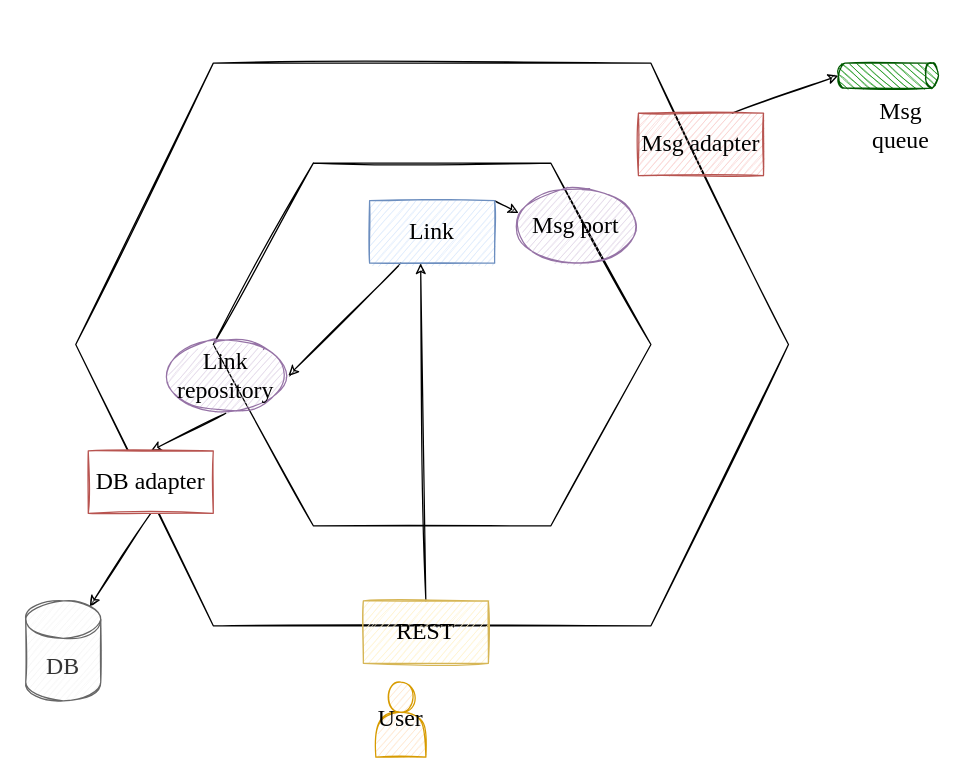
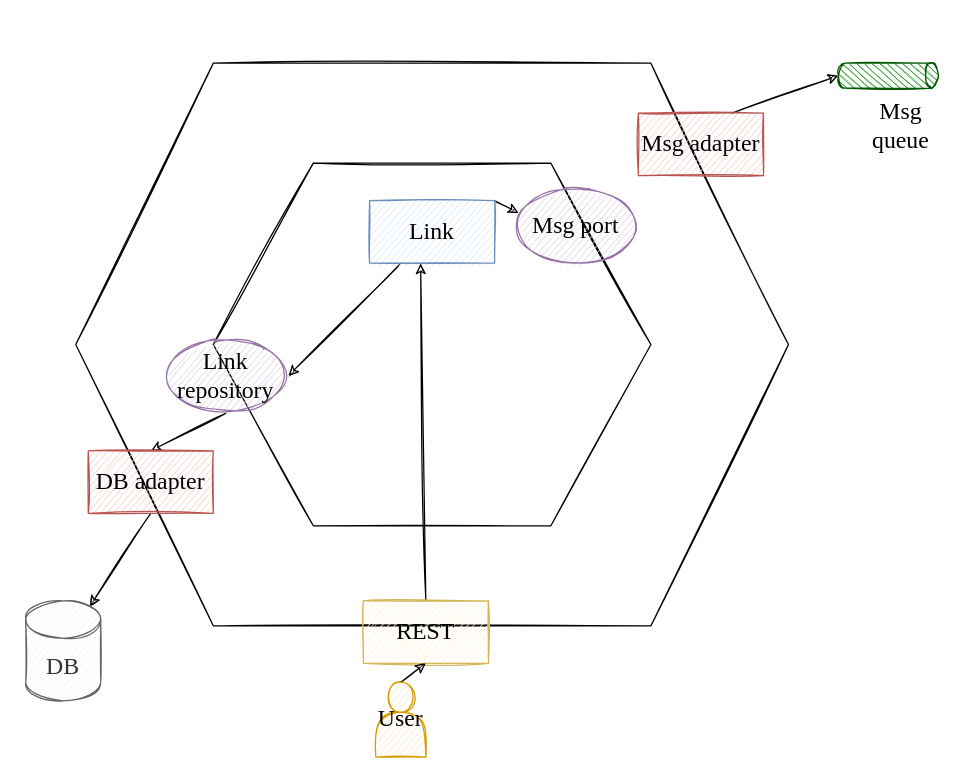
  <mxCell id="0" />
  <mxCell id="1" parent="0" />
  <mxCell id="2" value="" style="shape=hexagon;perimeter=hexagonPerimeter2;whiteSpace=wrap;html=1;fixedSize=1;size=110;sketch=1;" parent="1" vertex="1"><mxGeometry x="60" y="50" width="570" height="450" as="geometry" /></mxCell>
  <mxCell id="3" value="" style="shape=hexagon;perimeter=hexagonPerimeter2;whiteSpace=wrap;html=1;fixedSize=1;size=80;sketch=1;" parent="1" vertex="1"><mxGeometry x="170" y="130" width="350" height="290" as="geometry" /></mxCell>
  <mxCell id="4" value="DB" style="shape=cylinder3;whiteSpace=wrap;html=1;boundedLbl=1;backgroundOutline=1;size=15;sketch=1;fillColor=#f5f5f5;strokeColor=#666666;fontColor=#333333;fontFamily=Swanky and Moo Moo;fontSource=https%3A%2F%2Ffonts.googleapis.com%2Fcss%3Ffamily%3DSwanky%2Band%2BMoo%2BMoo;fontSize=19;" parent="1" vertex="1"><mxGeometry x="20" y="480" width="60" height="80" as="geometry" /></mxCell>
  <mxCell id="5" style="edgeStyle=none;rounded=0;sketch=1;orthogonalLoop=1;jettySize=auto;html=1;exitX=1;exitY=0;exitDx=0;exitDy=0;entryX=0.042;entryY=0.33;entryDx=0;entryDy=0;entryPerimeter=0;fontFamily=Swanky and Moo Moo;fontSize=19;" parent="1" source="7" target="16" edge="1"><mxGeometry relative="1" as="geometry" /></mxCell>
  <mxCell id="6" style="edgeStyle=none;rounded=0;sketch=1;orthogonalLoop=1;jettySize=auto;html=1;exitX=0.25;exitY=1;exitDx=0;exitDy=0;entryX=1;entryY=0.5;entryDx=0;entryDy=0;fontFamily=Swanky and Moo Moo;fontSize=19;" parent="1" source="7" target="11" edge="1"><mxGeometry relative="1" as="geometry" /></mxCell>
  <mxCell id="7" value="Link" style="rounded=0;whiteSpace=wrap;html=1;fontSize=19;sketch=1;fillColor=#dae8fc;strokeColor=#6c8ebf;fontFamily=Swanky and Moo Moo;fontSource=https%3A%2F%2Ffonts.googleapis.com%2Fcss%3Ffamily%3DSwanky%2Band%2BMoo%2BMoo;" parent="1" vertex="1"><mxGeometry x="295" y="160" width="100" height="50" as="geometry" /></mxCell>
  <mxCell id="8" style="edgeStyle=none;rounded=0;sketch=1;orthogonalLoop=1;jettySize=auto;html=1;exitX=0.5;exitY=0;exitDx=0;exitDy=0;entryX=0.408;entryY=1.003;entryDx=0;entryDy=0;entryPerimeter=0;fontFamily=Swanky and Moo Moo;fontSize=19;" parent="1" source="9" target="7" edge="1"><mxGeometry relative="1" as="geometry" /></mxCell>
  <mxCell id="9" value="REST" style="rounded=0;whiteSpace=wrap;html=1;fontSize=19;sketch=1;fillColor=#fff2cc;strokeColor=#d6b656;fontFamily=Swanky and Moo Moo;fontSource=https%3A%2F%2Ffonts.googleapis.com%2Fcss%3Ffamily%3DSwanky%2Band%2BMoo%2BMoo;" parent="1" vertex="1"><mxGeometry x="290" y="480" width="100" height="50" as="geometry" /></mxCell>
  <mxCell id="10" style="edgeStyle=none;rounded=0;sketch=1;orthogonalLoop=1;jettySize=auto;html=1;exitX=0.5;exitY=1;exitDx=0;exitDy=0;entryX=0.5;entryY=0;entryDx=0;entryDy=0;fontFamily=Swanky and Moo Moo;fontSize=19;" parent="1" source="11" target="13" edge="1"><mxGeometry relative="1" as="geometry" /></mxCell>
  <mxCell id="11" value="Link repository" style="ellipse;whiteSpace=wrap;html=1;align=center;sketch=1;fontFamily=Swanky and Moo Moo;fontSize=19;fillColor=#e1d5e7;strokeColor=#9673a6;" parent="1" vertex="1"><mxGeometry x="130" y="270" width="100" height="60" as="geometry" /></mxCell>
  <mxCell id="12" style="rounded=0;sketch=1;orthogonalLoop=1;jettySize=auto;html=1;exitX=0.5;exitY=1;exitDx=0;exitDy=0;entryX=0.855;entryY=0;entryDx=0;entryDy=4.35;entryPerimeter=0;fontFamily=Swanky and Moo Moo;fontSize=19;" parent="1" source="13" target="4" edge="1"><mxGeometry relative="1" as="geometry" /></mxCell>
- <mxCell id="13" value="DB adapter" style="rounded=0;whiteSpace=wrap;html=1;fontSize=19;sketch=1;fillColor=#ffffff;strokeColor=#b85450;fontFamily=Swanky and Moo Moo;fontSource=https%3A%2F%2Ffonts.googleapis.com%2Fcss%3Ffamily%3DSwanky%2Band%2BMoo%2BMoo;" parent="1" vertex="1"><mxGeometry x="70" y="360" width="100" height="50" as="geometry" /></mxCell>
+ <mxCell id="13" value="DB adapter" style="rounded=0;whiteSpace=wrap;html=1;fontSize=19;sketch=1;fillColor=#f8cecc;strokeColor=#b85450;fontFamily=Swanky and Moo Moo;fontSource=https%3A%2F%2Ffonts.googleapis.com%2Fcss%3Ffamily%3DSwanky%2Band%2BMoo%2BMoo;" parent="1" vertex="1"><mxGeometry x="70" y="360" width="100" height="50" as="geometry" /></mxCell>
  <mxCell id="14" style="edgeStyle=none;rounded=0;sketch=1;orthogonalLoop=1;jettySize=auto;html=1;exitX=0.75;exitY=0;exitDx=0;exitDy=0;entryX=0.5;entryY=1;entryDx=0;entryDy=0;entryPerimeter=0;fontFamily=Swanky and Moo Moo;fontSize=19;" parent="1" source="15" target="17" edge="1"><mxGeometry relative="1" as="geometry" /></mxCell>
  <mxCell id="15" value="Msg adapter" style="rounded=0;whiteSpace=wrap;html=1;fontSize=19;sketch=1;fillColor=#f8cecc;strokeColor=#b85450;fontFamily=Swanky and Moo Moo;fontSource=https%3A%2F%2Ffonts.googleapis.com%2Fcss%3Ffamily%3DSwanky%2Band%2BMoo%2BMoo;" parent="1" vertex="1"><mxGeometry x="510" y="90" width="100" height="50" as="geometry" /></mxCell>
  <mxCell id="16" value="Msg port" style="ellipse;whiteSpace=wrap;html=1;align=center;sketch=1;fontFamily=Swanky and Moo Moo;fontSize=19;fillColor=#e1d5e7;strokeColor=#9673a6;" parent="1" vertex="1"><mxGeometry x="410" y="150" width="100" height="60" as="geometry" /></mxCell>
  <mxCell id="17" value="" style="shape=cylinder3;whiteSpace=wrap;html=1;boundedLbl=1;backgroundOutline=1;size=5.103;sketch=1;fontFamily=Swanky and Moo Moo;fontSize=19;rotation=90;fillColor=#008a00;strokeColor=#005700;fontColor=#ffffff;" parent="1" vertex="1"><mxGeometry x="700" y="20" width="20" height="80" as="geometry" /></mxCell>
  <mxCell id="18" value="Msg queue" style="text;html=1;strokeColor=none;fillColor=none;align=center;verticalAlign=middle;whiteSpace=wrap;rounded=0;sketch=1;fontFamily=Swanky and Moo Moo;fontSize=19;" parent="1" vertex="1"><mxGeometry x="700" y="90" width="40" height="20" as="geometry" /></mxCell>
+ <mxCell id="19" style="edgeStyle=none;rounded=0;sketch=1;orthogonalLoop=1;jettySize=auto;html=1;exitX=0.5;exitY=0;exitDx=0;exitDy=0;entryX=0.5;entryY=1;entryDx=0;entryDy=0;fontFamily=Swanky and Moo Moo;fontSize=19;" parent="1" source="20" target="9" edge="1"><mxGeometry relative="1" as="geometry" /></mxCell>
  <mxCell id="20" value="User" style="shape=actor;whiteSpace=wrap;html=1;sketch=1;fontFamily=Swanky and Moo Moo;fontSize=19;fillColor=#ffe6cc;strokeColor=#d79b00;" parent="1" vertex="1"><mxGeometry x="300" y="545" width="40" height="60" as="geometry" /></mxCell>
